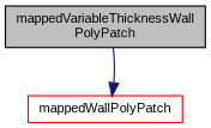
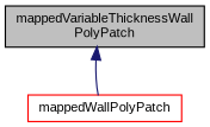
  digraph {
    fontname="Liberation Sans"
    node [fontname="Liberation Sans" fontsize=10 shape=record]
    n1 [color=black fillcolor=grey75 fontcolor=black height=0.2 label="mappedVariableThicknessWall\lPolyPatch" style=filled width=0.4]
    n2 [color=red height=0.2 label=mappedWallPolyPatch width=0.4]
-   n2 -> n1 [color=midnightblue dir=back fontname="Liberation Sans" fontsize=10 labelfontname=Helvetica labelfontsize=10 style=solid]
+   n1 -> n2 [color=midnightblue dir=back fontname="Liberation Sans" fontsize=10 labelfontname=Helvetica labelfontsize=10 style=solid]
  }
